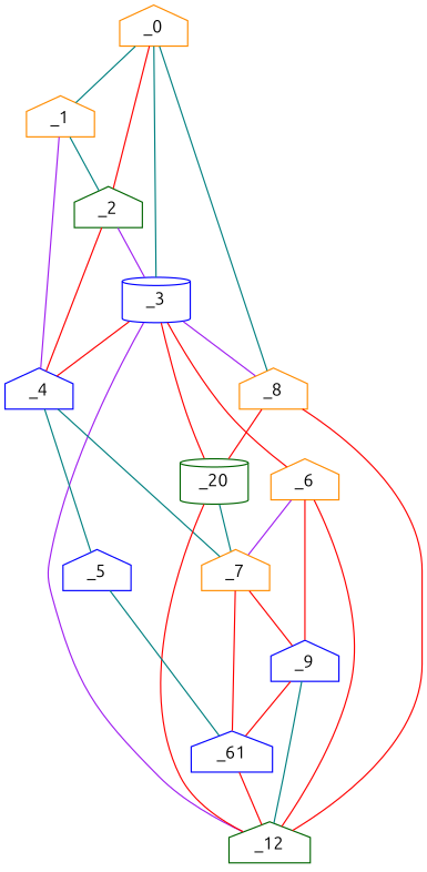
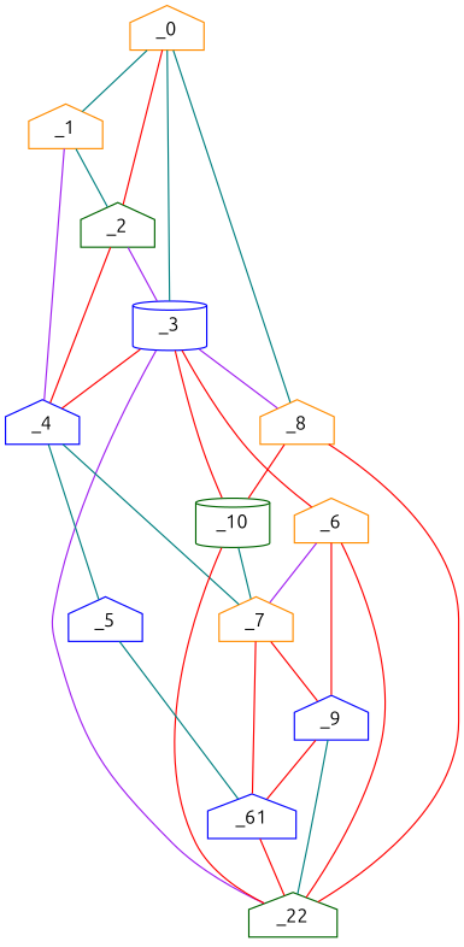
  graph {
    fontname=Ubuntu
    node [color=darkorange fontname=Ubuntu shape=house y=38]
    edge [color=red fontname=Ubuntu valence=1]
    _0 [x=24 y=8]
    _1 [x=47 y=5]
    _2 [color=darkgreen x=54 y=11]
    _3 [color=blue shape=cylinder x=84 y=55]
    _8 [x=95 y=110]
    _4 [color=blue x=86 y=24]
    _6 [x=91 y=45]
-   _10 [color=darkgreen shape=cylinder x=99 y=74 label=_20]
-   _12 [color=darkgreen x=109 y=48]
+   _10 [color=darkgreen shape=cylinder x=99 y=74]
+   _12 [color=darkgreen x=109 y=48 label=_22]
    _5 [color=blue x=89 y=26]
    _7 [x=92 y=32]
    _9 [color=blue x=98]
    n13 [color=blue label=_61 x=106]
    _0 -- _1 [color=teal]
    _0 -- _2 [valence=2]
    _0 -- _3 [color=teal]
    _0 -- _8 [color=teal]
    _1 -- _2 [color=teal valence=2]
    _1 -- _4 [color=purple]
    _2 -- _3 [color=purple valence=2]
    _2 -- _4 [valence=2]
    _3 -- _8 [color=purple valence=2]
    _3 -- _4
    _3 -- _6
    _3 -- _10 [valence=2]
    _3 -- _12 [color=purple valence=2]
    _8 -- _10
    _8 -- _12
    _4 -- _5 [color=teal]
    _4 -- _7 [color=teal]
    _6 -- _12
    _6 -- _7 [color=purple valence=2]
    _6 -- _9
    _10 -- _12 [valence=2]
    _10 -- _7 [color=teal valence=2]
    _5 -- n13 [color=teal]
    _7 -- _9 [valence=2]
    _7 -- n13 [valence=2]
    _9 -- _12 [color=teal valence=2]
    _9 -- n13
    n13 -- _12
  }
